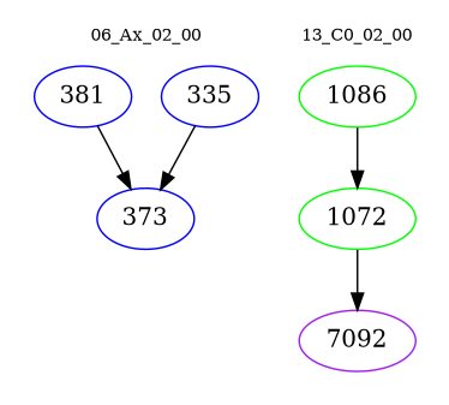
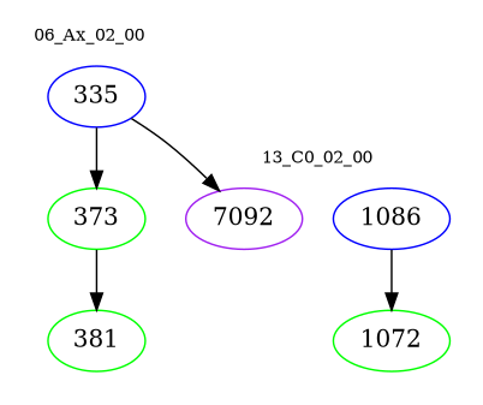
  digraph {
    node [color=blue]
    edge [color=black]
    n1 [label=335]
-   n2 [label=373]
-   n3 [label=381]
-   n4 [color=green label=1086]
+   n2 [color=green label=373]
+   n3 [color=green label=381]
+   n4 [label=1086]
    n5 [color=green label=1072]
    n6 [color=purple label=7092]
    subgraph cluster_1 {
      color=white
      fontsize=10
      label="06_Ax_02_00"
      n1
      n2
      n3
    }
    subgraph cluster_2 {
      color=white
      fontsize=10
      label="13_C0_02_00"
      n4
      n5
      n6
    }
    n1 -> n2
-   n3 -> n2
+   n2 -> n3
    n4 -> n5
-   n5 -> n6
+   n1 -> n6
  }
